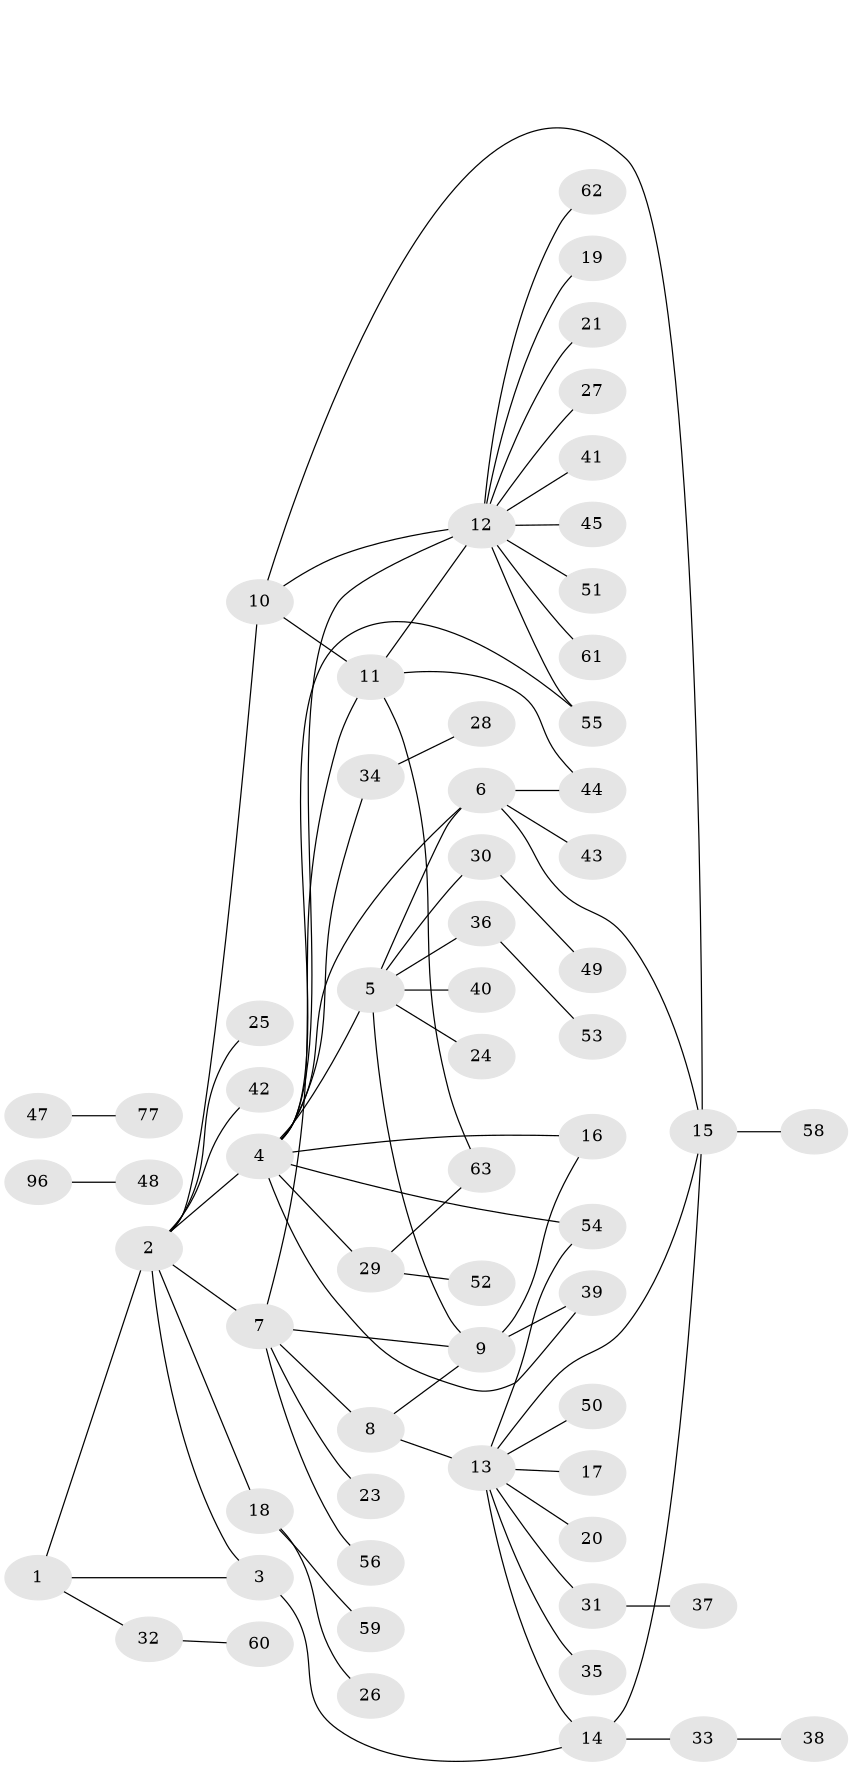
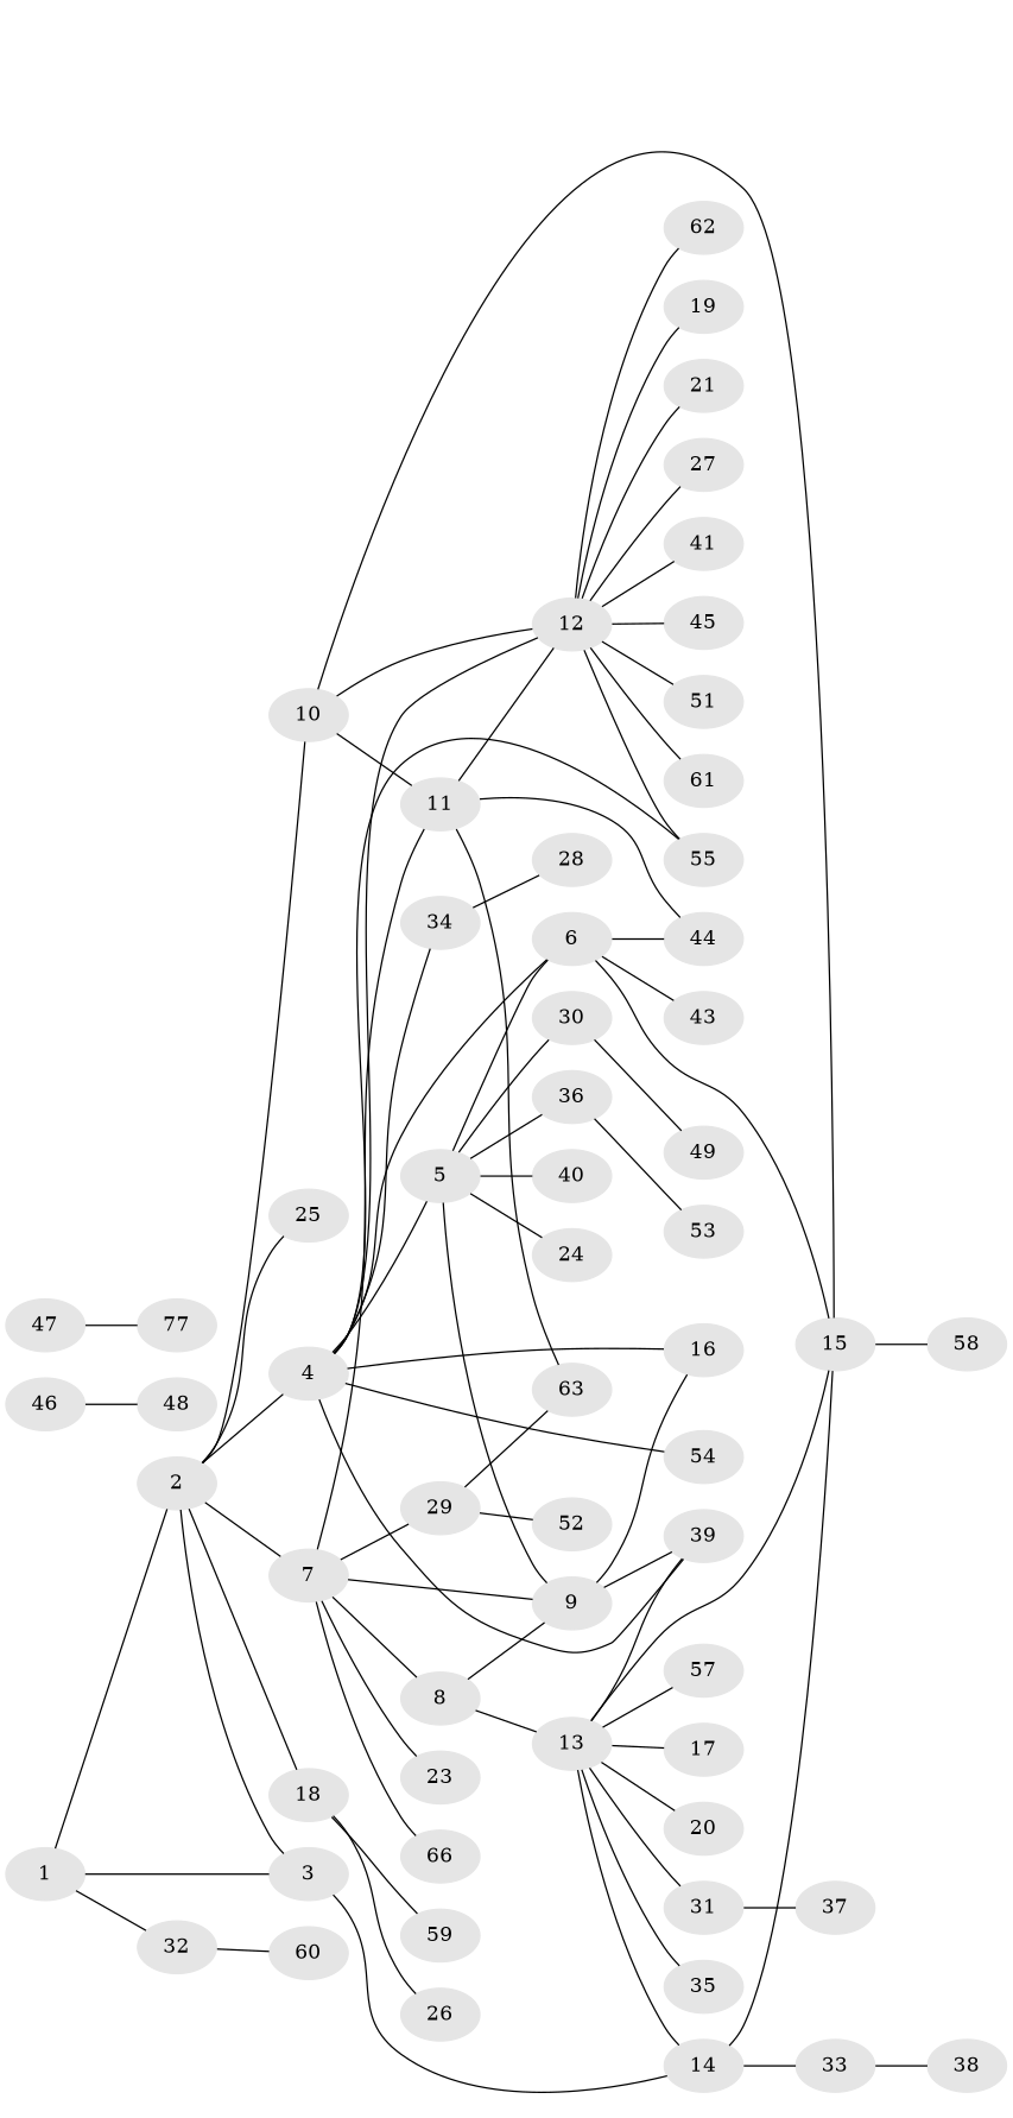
  graph {
    rankdir=LR
    node [color=gray90 style=filled]
    1
    2
    3
    32
    4
    7
    10
    18
    25
-   42
    14
    60
    5
    6
    12
    16
    34
    39
    54
    55
    9
    8
    11
    23
    29
-   56
+   56 [label=66]
    15
    26
    59
    33
    24
    30
    36
    40
    43
    44
    19
    21
    27
    41
    45
    51
    61
    62
    28
    49
    53
    58
    13
    63
    52
    17
    20
    31
    35
-   50
+   50 [label=57]
    37
    38
-   46 [label=96]
+   46
    48
    n61 [label=77]
    47
    1 -- 2
    1 -- 3
    1 -- 32
    2 -- 3
    2 -- 4
    2 -- 7
    2 -- 10
    2 -- 18
    2 -- 25
-   2 -- 42
    3 -- 14
    32 -- 60
    4 -- 5
    4 -- 6
    4 -- 12
    4 -- 16
    4 -- 34
    4 -- 39
    4 -- 54
    4 -- 55
    7 -- 9
    7 -- 8
    7 -- 11
    7 -- 23
-   4 -- 29
+   7 -- 29
    7 -- 56
    10 -- 12
    10 -- 11
    10 -- 15
    18 -- 26
    18 -- 59
    14 -- 15
    14 -- 33
    5 -- 6
    5 -- 9
    5 -- 24
    5 -- 30
    5 -- 36
    5 -- 40
    6 -- 15
    6 -- 43
    6 -- 44
    12 -- 55
    12 -- 19
    12 -- 21
    12 -- 27
    12 -- 41
    12 -- 45
    12 -- 51
    12 -- 61
    12 -- 62
    34 -- 28
    9 -- 16
    9 -- 39
    8 -- 9
    8 -- 13
    11 -- 12
    11 -- 44
    11 -- 63
    29 -- 63
    29 -- 52
    15 -- 58
    33 -- 38
    30 -- 49
    36 -- 53
    13 -- 14
-   13 -- 54
+   13 -- 39
    13 -- 15
    13 -- 17
    13 -- 20
    13 -- 31
    13 -- 35
    13 -- 50
    31 -- 37
    46 -- 48
    47 -- n61
  }
